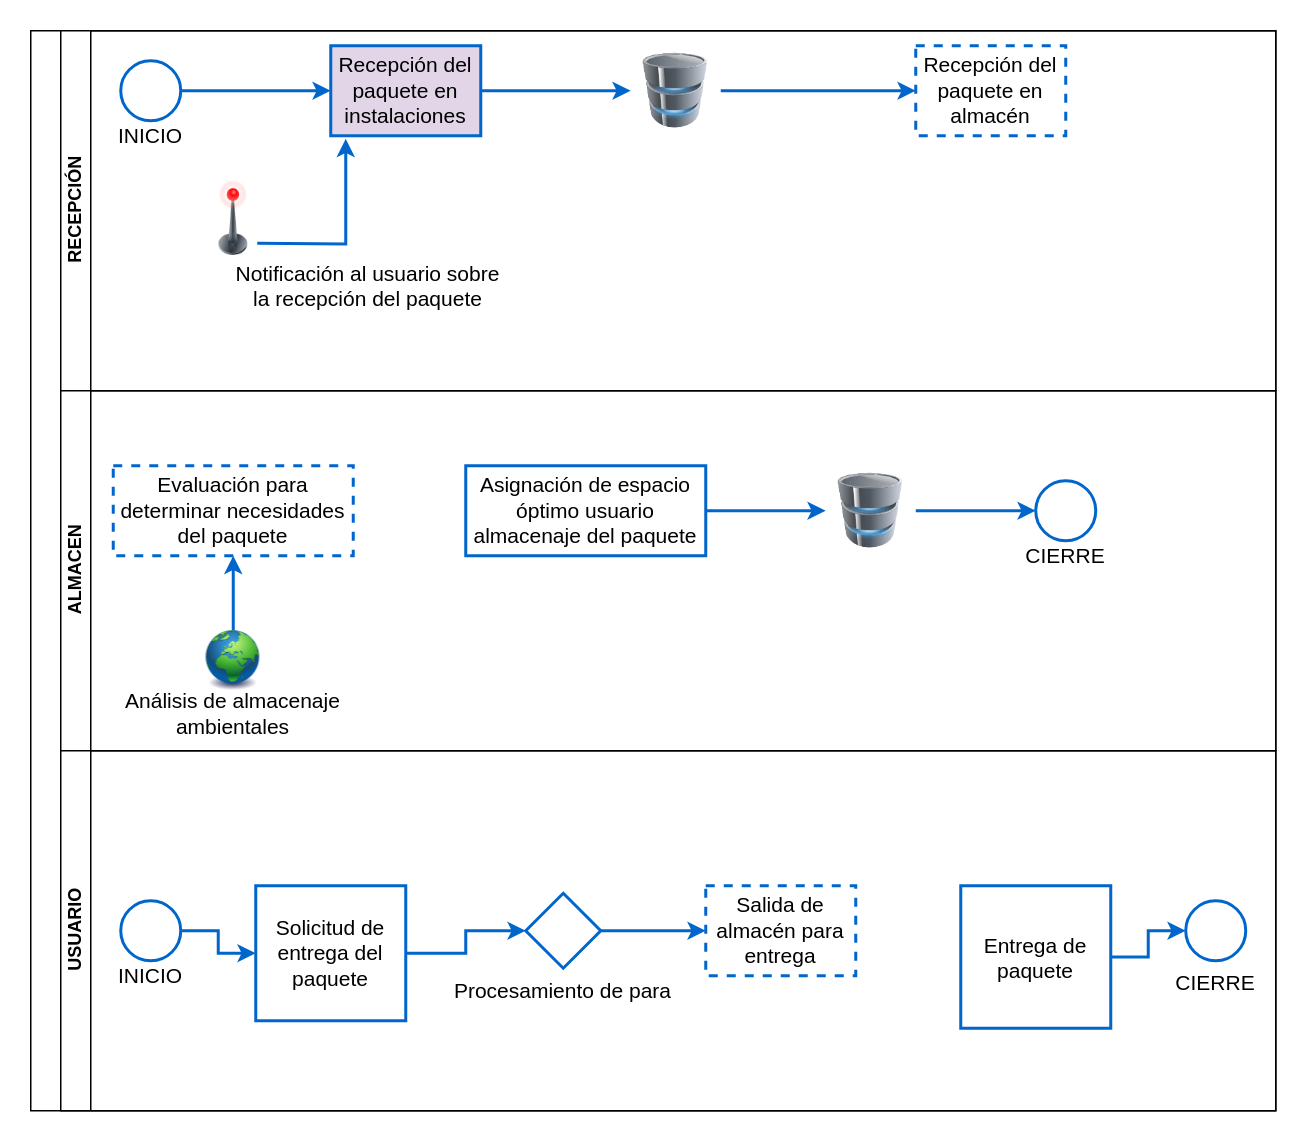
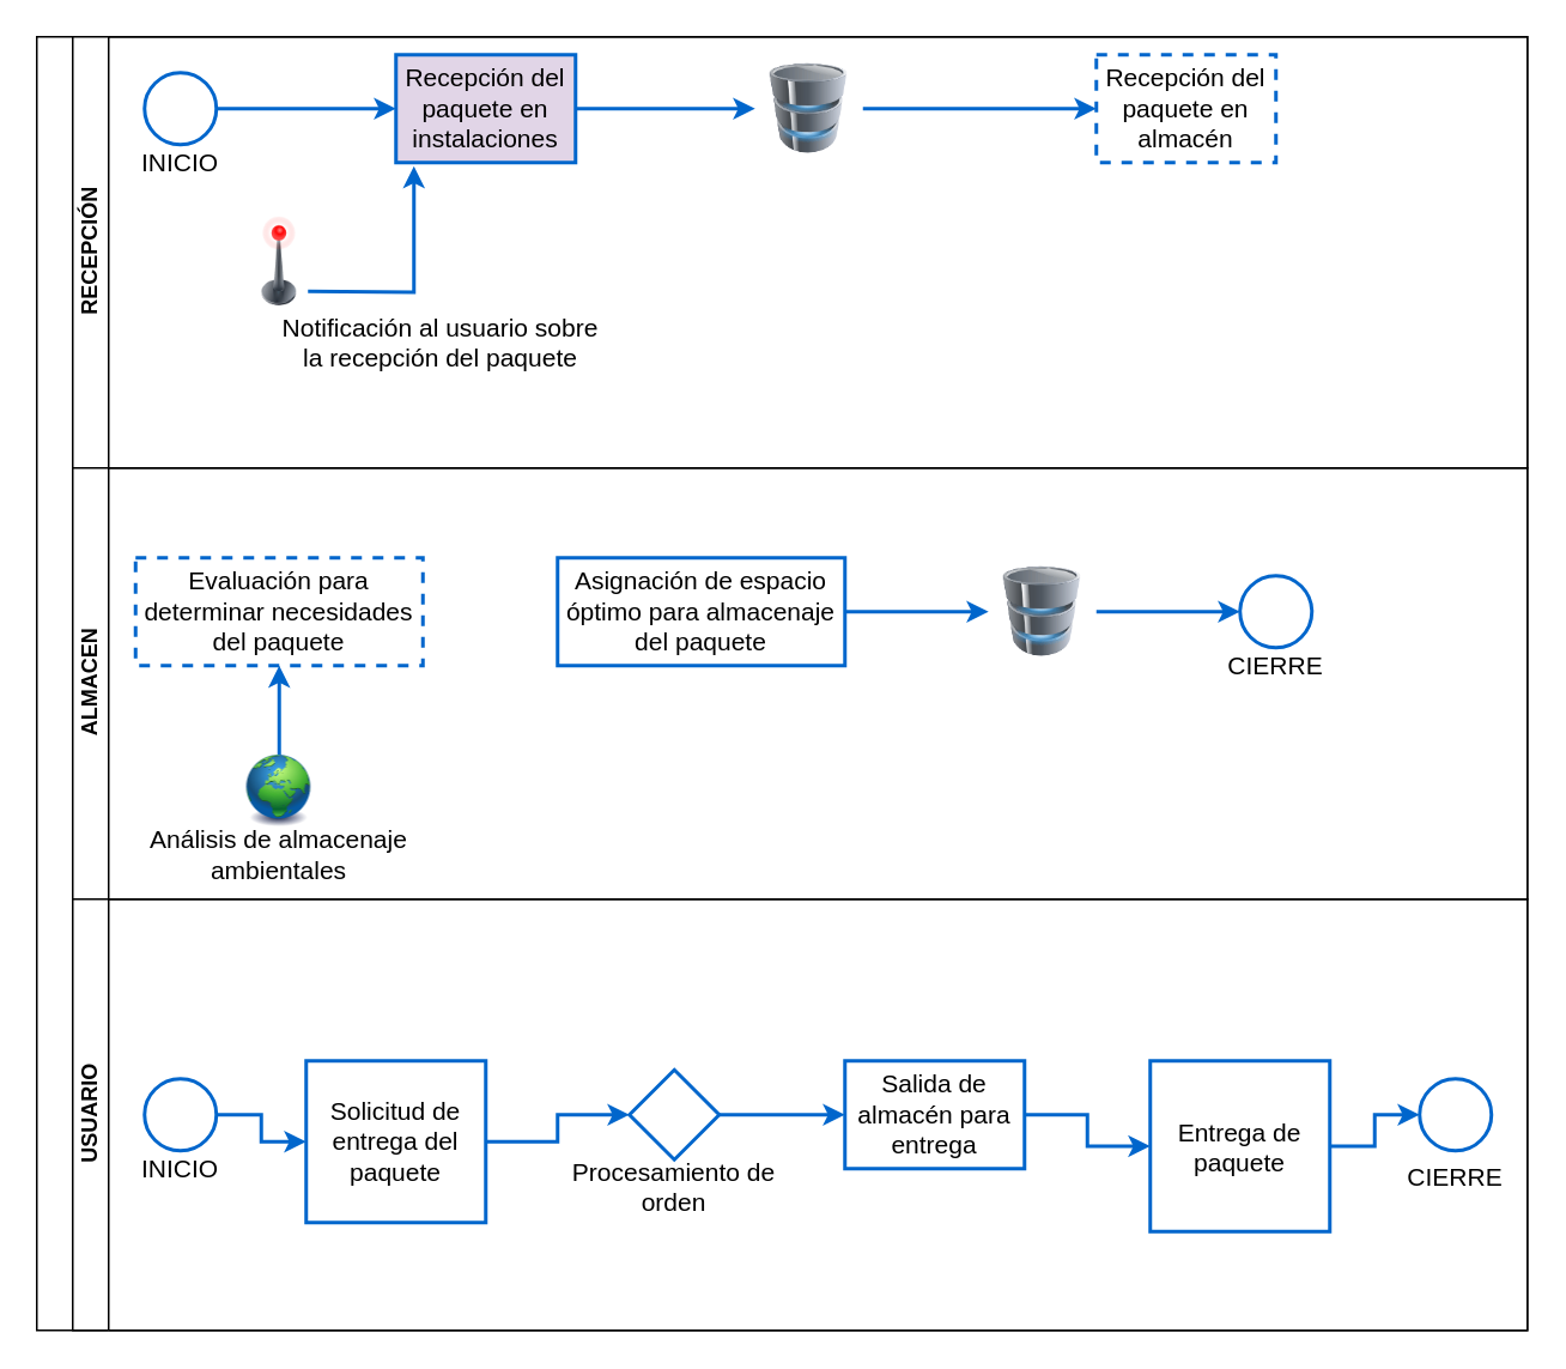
  <mxCell id="0" />
  <mxCell id="1" parent="0" />
  <mxCell id="2" value="" style="swimlane;html=1;childLayout=stackLayout;resizeParent=1;resizeParentMax=0;horizontal=0;startSize=20;horizontalStack=0;" parent="1" vertex="1"><mxGeometry x="20" y="20" width="830" height="720" as="geometry"><mxRectangle x="30" y="120" width="30" height="50" as="alternateBounds" /></mxGeometry></mxCell>
  <mxCell id="3" value="RECEPCIÓN" style="swimlane;html=1;startSize=20;horizontal=0;" parent="2" vertex="1"><mxGeometry x="20" width="810" height="240" as="geometry" /></mxCell>
  <mxCell id="4" value="" style="edgeStyle=orthogonalEdgeStyle;rounded=0;orthogonalLoop=1;jettySize=auto;html=1;strokeColor=#0066CC;strokeWidth=2;" parent="3" source="8" target="7" edge="1"><mxGeometry relative="1" as="geometry" /></mxCell>
  <mxCell id="5" style="edgeStyle=orthogonalEdgeStyle;rounded=0;orthogonalLoop=1;jettySize=auto;html=1;exitX=1;exitY=0.5;exitDx=0;exitDy=0;entryX=0;entryY=0.5;entryDx=0;entryDy=0;strokeColor=#0066CC;strokeWidth=2;fontSize=14;" edge="1" parent="3" source="7" target="6"><mxGeometry relative="1" as="geometry" /></mxCell>
  <mxCell id="6" value="" style="image;html=1;image=img/lib/clip_art/computers/Database_128x128.png;strokeColor=#0066CC;strokeWidth=2;fontSize=14;" vertex="1" parent="3"><mxGeometry x="380" y="15" width="60" height="50" as="geometry" /></mxCell>
  <mxCell id="7" value="Recepción del paquete en instalaciones" style="rounded=0;whiteSpace=wrap;html=1;fontFamily=Helvetica;fontSize=14;fontColor=#000000;align=center;strokeColor=#0066CC;strokeWidth=2;fillColor=#e1d5e7;" parent="3" vertex="1"><mxGeometry x="180" y="10" width="100" height="60" as="geometry" /></mxCell>
  <mxCell id="8" value="" style="ellipse;whiteSpace=wrap;html=1;strokeColor=#0066CC;strokeWidth=2;" parent="3" vertex="1"><mxGeometry x="40" y="20" width="40" height="40" as="geometry" /></mxCell>
  <mxCell id="9" style="edgeStyle=orthogonalEdgeStyle;rounded=0;orthogonalLoop=1;jettySize=auto;html=1;entryX=0.1;entryY=1.033;entryDx=0;entryDy=0;entryPerimeter=0;strokeColor=#0066CC;strokeWidth=2;" edge="1" parent="3" target="7"><mxGeometry relative="1" as="geometry"><mxPoint x="131" y="141.6" as="sourcePoint" /></mxGeometry></mxCell>
  <mxCell id="10" style="edgeStyle=orthogonalEdgeStyle;rounded=0;orthogonalLoop=1;jettySize=auto;html=1;entryX=0;entryY=0.5;entryDx=0;entryDy=0;strokeColor=#0066CC;strokeWidth=2;fontSize=14;" edge="1" parent="3" source="6" target="11"><mxGeometry relative="1" as="geometry" /></mxCell>
  <mxCell id="11" value="&lt;font style=&quot;font-size: 14px&quot;&gt;Recepción del paquete en almacén&lt;/font&gt;" style="rounded=0;whiteSpace=wrap;html=1;fontFamily=Helvetica;fontSize=12;fontColor=#000000;align=center;strokeColor=#0066CC;strokeWidth=2;dashed=1;" parent="3" vertex="1"><mxGeometry x="570" y="10" width="100" height="60" as="geometry" /></mxCell>
  <mxCell id="12" value="INICIO" style="text;html=1;strokeColor=none;fillColor=none;align=center;verticalAlign=middle;whiteSpace=wrap;rounded=0;fontSize=14;" vertex="1" parent="3"><mxGeometry x="40" y="60" width="40" height="20" as="geometry" /></mxCell>
  <mxCell id="13" value="" style="image;html=1;image=img/lib/clip_art/telecommunication/Signal_tower_off_128x128.png;strokeColor=#0066CC;strokeWidth=2;fontSize=14;" vertex="1" parent="3"><mxGeometry x="90" y="100" width="50" height="50" as="geometry" /></mxCell>
  <mxCell id="14" value="Notificación al usuario sobre la recepción del paquete" style="text;html=1;strokeColor=none;fillColor=none;align=center;verticalAlign=middle;whiteSpace=wrap;rounded=0;fontSize=14;" vertex="1" parent="3"><mxGeometry x="115" y="160" width="180" height="20" as="geometry" /></mxCell>
  <mxCell id="15" value="ALMACEN" style="swimlane;html=1;startSize=20;horizontal=0;" parent="2" vertex="1"><mxGeometry x="20" y="240" width="810" height="240" as="geometry" /></mxCell>
  <mxCell id="16" style="edgeStyle=orthogonalEdgeStyle;rounded=0;orthogonalLoop=1;jettySize=auto;html=1;entryX=0.5;entryY=1;entryDx=0;entryDy=0;strokeColor=#0066CC;strokeWidth=2;fontSize=14;" edge="1" parent="15" source="24" target="18"><mxGeometry relative="1" as="geometry" /></mxCell>
  <mxCell id="17" value="" style="image;html=1;image=img/lib/clip_art/computers/Database_128x128.png;strokeColor=#0066CC;strokeWidth=2;fontSize=14;" vertex="1" parent="15"><mxGeometry x="510" y="55" width="60" height="50" as="geometry" /></mxCell>
  <mxCell id="18" value="Evaluación para determinar necesidades del paquete" style="rounded=0;whiteSpace=wrap;html=1;fontFamily=Helvetica;fontSize=14;fontColor=#000000;align=center;strokeColor=#0066CC;strokeWidth=2;dashed=1;" vertex="1" parent="15"><mxGeometry x="35" y="50" width="160" height="60" as="geometry" /></mxCell>
  <mxCell id="19" style="edgeStyle=orthogonalEdgeStyle;rounded=0;orthogonalLoop=1;jettySize=auto;html=1;entryX=0;entryY=0.5;entryDx=0;entryDy=0;strokeColor=#0066CC;strokeWidth=2;fontSize=14;" edge="1" parent="15" source="21" target="17"><mxGeometry relative="1" as="geometry" /></mxCell>
  <mxCell id="20" style="edgeStyle=orthogonalEdgeStyle;rounded=0;orthogonalLoop=1;jettySize=auto;html=1;exitX=1;exitY=0.5;exitDx=0;exitDy=0;entryX=0;entryY=0.5;entryDx=0;entryDy=0;strokeColor=#0066CC;strokeWidth=2;fontSize=14;" edge="1" parent="15" source="17" target="22"><mxGeometry relative="1" as="geometry" /></mxCell>
- <mxCell id="21" value="Asignación de espacio óptimo usuario almacenaje del paquete" style="rounded=0;whiteSpace=wrap;html=1;fontFamily=Helvetica;fontSize=14;fontColor=#000000;align=center;strokeColor=#0066CC;strokeWidth=2;" vertex="1" parent="15"><mxGeometry x="270" y="50" width="160" height="60" as="geometry" /></mxCell>
+ <mxCell id="21" value="Asignación de espacio óptimo para almacenaje del paquete" style="rounded=0;whiteSpace=wrap;html=1;fontFamily=Helvetica;fontSize=14;fontColor=#000000;align=center;strokeColor=#0066CC;strokeWidth=2;" vertex="1" parent="15"><mxGeometry x="270" y="50" width="160" height="60" as="geometry" /></mxCell>
  <mxCell id="22" value="" style="ellipse;whiteSpace=wrap;html=1;strokeColor=#0066CC;strokeWidth=2;" vertex="1" parent="15"><mxGeometry x="650" y="60" width="40" height="40" as="geometry" /></mxCell>
  <mxCell id="23" value="CIERRE" style="text;html=1;strokeColor=none;fillColor=none;align=center;verticalAlign=middle;whiteSpace=wrap;rounded=0;fontSize=14;" vertex="1" parent="15"><mxGeometry x="650" y="100" width="40" height="20" as="geometry" /></mxCell>
  <mxCell id="24" value="" style="image;html=1;image=img/lib/clip_art/general/Earth_globe_128x128.png;strokeColor=#0066CC;strokeWidth=2;fontSize=14;" vertex="1" parent="15"><mxGeometry x="90" y="160" width="50" height="40" as="geometry" /></mxCell>
  <mxCell id="25" value="Análisis de almacenaje ambientales" style="text;html=1;strokeColor=none;fillColor=none;align=center;verticalAlign=middle;whiteSpace=wrap;rounded=0;fontSize=14;" vertex="1" parent="15"><mxGeometry x="25" y="204.5" width="180" height="20" as="geometry" /></mxCell>
  <mxCell id="26" value="USUARIO" style="swimlane;html=1;startSize=20;horizontal=0;" parent="2" vertex="1"><mxGeometry x="20" y="480" width="810" height="240" as="geometry" /></mxCell>
  <mxCell id="27" style="edgeStyle=orthogonalEdgeStyle;rounded=0;orthogonalLoop=1;jettySize=auto;html=1;entryX=0;entryY=0.5;entryDx=0;entryDy=0;strokeColor=#0066CC;strokeWidth=2;fontSize=14;" edge="1" parent="26" source="35" target="34"><mxGeometry relative="1" as="geometry" /></mxCell>
+ <mxCell id="28" style="edgeStyle=orthogonalEdgeStyle;rounded=0;orthogonalLoop=1;jettySize=auto;html=1;entryX=0;entryY=0.5;entryDx=0;entryDy=0;strokeColor=#0066CC;strokeWidth=2;fontSize=14;" edge="1" parent="26" source="32" target="33"><mxGeometry relative="1" as="geometry" /></mxCell>
  <mxCell id="29" style="edgeStyle=orthogonalEdgeStyle;rounded=0;orthogonalLoop=1;jettySize=auto;html=1;entryX=0;entryY=0.5;entryDx=0;entryDy=0;strokeColor=#0066CC;strokeWidth=2;fontSize=14;" edge="1" parent="26" source="34" target="32"><mxGeometry relative="1" as="geometry" /></mxCell>
  <mxCell id="30" style="edgeStyle=orthogonalEdgeStyle;rounded=0;orthogonalLoop=1;jettySize=auto;html=1;entryX=0;entryY=0.5;entryDx=0;entryDy=0;strokeColor=#0066CC;strokeWidth=2;fontSize=14;" edge="1" parent="26" source="33" target="31"><mxGeometry relative="1" as="geometry" /></mxCell>
  <mxCell id="31" value="" style="ellipse;whiteSpace=wrap;html=1;strokeColor=#0066CC;strokeWidth=2;" vertex="1" parent="26"><mxGeometry x="750" y="100" width="40" height="40" as="geometry" /></mxCell>
- <mxCell id="32" value="Salida de almacén para entrega" style="rounded=0;whiteSpace=wrap;html=1;fontFamily=Helvetica;fontSize=14;fontColor=#000000;align=center;strokeColor=#0066CC;strokeWidth=2;dashed=1;" vertex="1" parent="26"><mxGeometry x="430" y="90" width="100" height="60" as="geometry" /></mxCell>
+ <mxCell id="32" value="Salida de almacén para entrega" style="rounded=0;whiteSpace=wrap;html=1;fontFamily=Helvetica;fontSize=14;fontColor=#000000;align=center;strokeColor=#0066CC;strokeWidth=2;" vertex="1" parent="26"><mxGeometry x="430" y="90" width="100" height="60" as="geometry" /></mxCell>
  <mxCell id="33" value="Entrega de paquete" style="rounded=0;whiteSpace=wrap;html=1;fontFamily=Helvetica;fontSize=14;fontColor=#000000;align=center;strokeColor=#0066CC;strokeWidth=2;" vertex="1" parent="26"><mxGeometry x="600" y="90" width="100" height="95" as="geometry" /></mxCell>
  <mxCell id="34" value="" style="rhombus;whiteSpace=wrap;html=1;strokeColor=#0066CC;strokeWidth=2;fontSize=14;" vertex="1" parent="26"><mxGeometry x="310" y="95" width="50" height="50" as="geometry" /></mxCell>
  <mxCell id="35" value="Solicitud de entrega del paquete" style="rounded=0;whiteSpace=wrap;html=1;fontFamily=Helvetica;fontSize=14;fontColor=#000000;align=center;strokeColor=#0066CC;strokeWidth=2;" vertex="1" parent="26"><mxGeometry x="130" y="90" width="100" height="90" as="geometry" /></mxCell>
  <mxCell id="36" style="edgeStyle=orthogonalEdgeStyle;rounded=0;orthogonalLoop=1;jettySize=auto;html=1;strokeColor=#0066CC;strokeWidth=2;fontSize=14;" edge="1" parent="26" source="37" target="35"><mxGeometry relative="1" as="geometry" /></mxCell>
  <mxCell id="37" value="" style="ellipse;whiteSpace=wrap;html=1;strokeColor=#0066CC;strokeWidth=2;" vertex="1" parent="26"><mxGeometry x="40" y="100" width="40" height="40" as="geometry" /></mxCell>
  <mxCell id="38" value="INICIO" style="text;html=1;strokeColor=none;fillColor=none;align=center;verticalAlign=middle;whiteSpace=wrap;rounded=0;fontSize=14;" vertex="1" parent="26"><mxGeometry x="40" y="140" width="40" height="20" as="geometry" /></mxCell>
  <mxCell id="39" value="CIERRE" style="text;html=1;strokeColor=none;fillColor=none;align=center;verticalAlign=middle;whiteSpace=wrap;rounded=0;fontSize=14;" vertex="1" parent="26"><mxGeometry x="750" y="145" width="40" height="20" as="geometry" /></mxCell>
- <mxCell id="40" value="Procesamiento de para" style="text;html=1;strokeColor=none;fillColor=none;align=center;verticalAlign=middle;whiteSpace=wrap;rounded=0;fontSize=14;" vertex="1" parent="26"><mxGeometry x="260" y="150" width="150" height="20" as="geometry" /></mxCell>
+ <mxCell id="40" value="Procesamiento de orden" style="text;html=1;strokeColor=none;fillColor=none;align=center;verticalAlign=middle;whiteSpace=wrap;rounded=0;fontSize=14;" vertex="1" parent="26"><mxGeometry x="260" y="150" width="150" height="20" as="geometry" /></mxCell>
